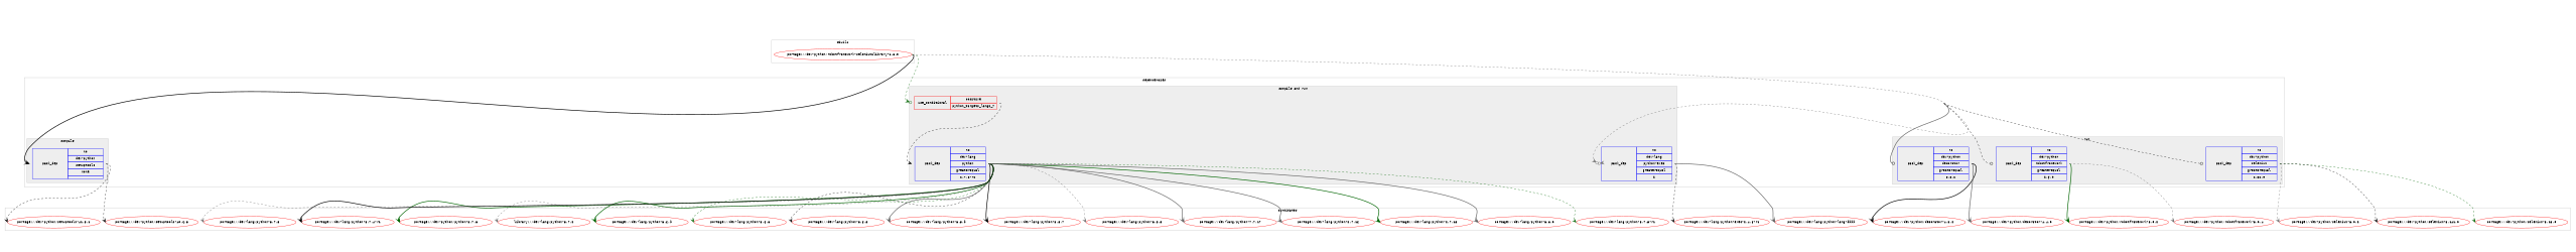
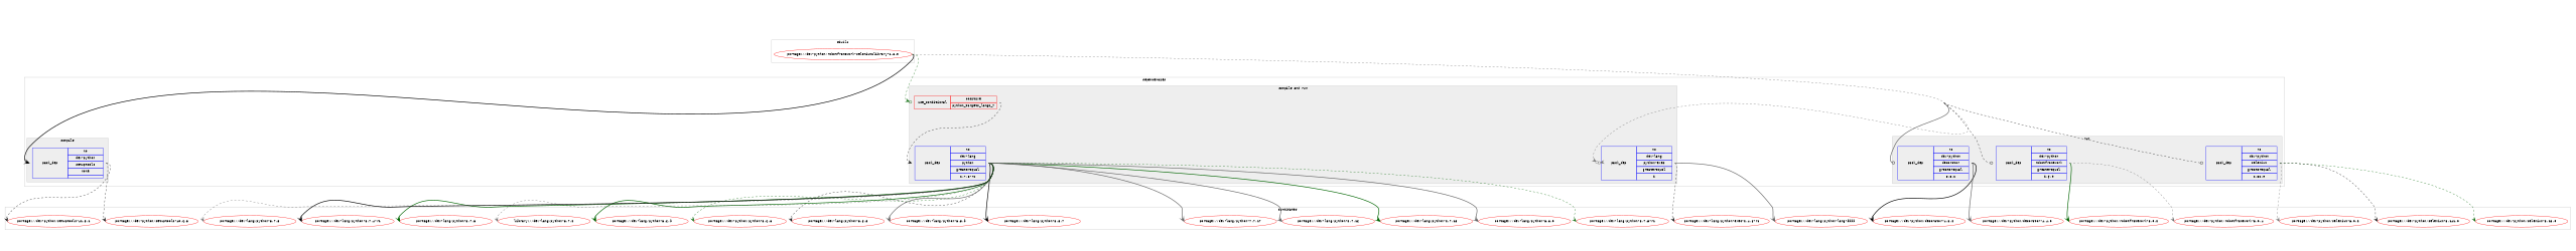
  digraph {
    compound=true
    concentrate=true
    fontname="DejaVu Sans Mono"
    fontsize=10
    newrank=true
    rankdir=TB
    ranksep=1.5
    node [color=red fontname="DejaVu Sans Mono" fontsize=10]
    edge [arrowhead=vee color=gray40 fontname="DejaVu Sans Mono" headport=w style=dashed tailport=e weight=100]
    n1 [label="portage://dev-python/robotframework-selenium2library-1.8.0" width=4]
    n2 [color=blue label=<<TABLE BORDER="0" CELLBORDER="1" CELLSPACING="0" CELLPADDING="4" WIDTH="220"><TR><TD ROWSPAN="6" CELLPADDING="30">pack_dep</TD></TR><TR><TD WIDTH="110">no</TD></TR><TR><TD>dev-python</TD></TR><TR><TD>setuptools</TD></TR><TR><TD>none</TD></TR><TR><TD></TD></TR></TABLE>> shape=none]
    n3 [color=blue label=<<TABLE BORDER="0" CELLBORDER="1" CELLSPACING="0" CELLPADDING="4" WIDTH="220"><TR><TD ROWSPAN="6" CELLPADDING="30">pack_dep</TD></TR><TR><TD WIDTH="110">no</TD></TR><TR><TD>dev-lang</TD></TR><TR><TD>python</TD></TR><TR><TD>greaterequal</TD></TR><TR><TD>2.7.5-r2</TD></TR></TABLE>> shape=none]
    n4 [label=<<TABLE BORDER="0" CELLBORDER="1" CELLSPACING="0" CELLPADDING="4"><TR><TD ROWSPAN="3" CELLPADDING="10">use_conditional</TD></TR><TR><TD>positive</TD></TR><TR><TD>python_targets_lang2_7</TD></TR></TABLE>> shape=none]
    n5 [color=blue label=<<TABLE BORDER="0" CELLBORDER="1" CELLSPACING="0" CELLPADDING="4" WIDTH="220"><TR><TD ROWSPAN="6" CELLPADDING="30">pack_dep</TD></TR><TR><TD WIDTH="110">no</TD></TR><TR><TD>dev-lang</TD></TR><TR><TD>python-exec</TD></TR><TR><TD>greaterequal</TD></TR><TR><TD>2</TD></TR></TABLE>> shape=none]
    n6 [color=blue label=<<TABLE BORDER="0" CELLBORDER="1" CELLSPACING="0" CELLPADDING="4" WIDTH="220"><TR><TD ROWSPAN="6" CELLPADDING="30">pack_dep</TD></TR><TR><TD WIDTH="110">no</TD></TR><TR><TD>dev-python</TD></TR><TR><TD>decorator</TD></TR><TR><TD>greaterequal</TD></TR><TR><TD>3.3.2</TD></TR></TABLE>> shape=none]
    n7 [color=blue label=<<TABLE BORDER="0" CELLBORDER="1" CELLSPACING="0" CELLPADDING="4" WIDTH="220"><TR><TD ROWSPAN="6" CELLPADDING="30">pack_dep</TD></TR><TR><TD WIDTH="110">no</TD></TR><TR><TD>dev-python</TD></TR><TR><TD>robotframework</TD></TR><TR><TD>greaterequal</TD></TR><TR><TD>2.6.0</TD></TR></TABLE>> shape=none]
    n8 [color=blue label=<<TABLE BORDER="0" CELLBORDER="1" CELLSPACING="0" CELLPADDING="4" WIDTH="220"><TR><TD ROWSPAN="6" CELLPADDING="30">pack_dep</TD></TR><TR><TD WIDTH="110">no</TD></TR><TR><TD>dev-python</TD></TR><TR><TD>selenium</TD></TR><TR><TD>greaterequal</TD></TR><TR><TD>2.32.0</TD></TR></TABLE>> shape=none]
    n9 [label="portage://dev-python/setuptools-40.6.3" width=4]
    n10 [label="portage://dev-python/setuptools-41.5.1" width=4]
    n11 [label="portage://dev-lang/python-2.7.15" width=4]
    n12 [label="portage://dev-lang/python-2.7.16" width=4]
    n13 [label="portage://dev-lang/python-7.7.17" width=4]
-   n14 [label="portage://dev-lang/python-3.5.5" width=4]
    n15 [label="portage://dev-lang/python-3.5.7" width=4]
    n16 [label="portage://dev-lang/python-3.5.9" width=4]
    n17 [label="portage://dev-lang/python-3.6.5" width=4]
-   n18 [label="portage://dev-lang/python-3.6.8" width=4]
+   n18 [label="portage://dev-python/python-3.6.8" width=4]
    n19 [label="portage://dev-lang/python-3.6.9" width=4]
    n20 [label="library://dev-lang/python-3.7.2" width=4]
-   n21 [label="portage://dev-python/python-3.7.3" width=4]
+   n21 [label="portage://dev-lang/python-3.7.3" width=4]
    n22 [label="portage://dev-lang/python-3.7.4-r1" width=4]
    n23 [label="portage://dev-lang/python-3.7.5" width=4]
    n24 [label="portage://dev-lang/python-3.7.5-r1" width=4]
    n25 [label="portage://dev-lang/python-3.8.0" width=4]
    n26 [label="portage://dev-lang/python-exec-2.4.6-r1" width=4]
    n27 [label="portage://dev-lang/python-lang-9999" width=4]
    n28 [label="portage://dev-python/decorator-4.3.2" width=4]
    n29 [label="portage://dev-python/decorator-4.4.0" width=4]
    n30 [label="portage://dev-python/robotframework-3.0.2" width=4]
    n31 [label="portage://dev-python/robotframework-3.0.4" width=4]
    n32 [label="portage://dev-python/selenium-3.0.2" width=4]
    n33 [label="portage://dev-python/selenium-3.13.0" width=4]
    n34 [label="portage://dev-python/selenium-3.141.0" width=4]
    subgraph cluster_1 {
      color=gray
      label=<<i>ebuild</i>>
      rank=same
      n1
    }
    subgraph cluster_2 {
      color=gray
      label=<<i>dependencies</i>>
      subgraph cluster_3 {
        color=gray
        fillcolor="#eeeeee"
        label=<<i>compile</i>>
        style=filled
        subgraph sub_4 {
          color=gray
          fillcolor="#eeeeee"
          label=<<i>compile</i>>
          style=filled
          n2
        }
      }
      subgraph cluster_5 {
        color=gray
        fillcolor="#eeeeee"
        label=<<i>compile and run</i>>
        style=filled
        subgraph sub_6 {
          color=gray
          fillcolor="#eeeeee"
          label=<<i>compile and run</i>>
          style=filled
          n4
          subgraph sub_7 {
            color=gray
            fillcolor="#eeeeee"
            label=<<i>compile and run</i>>
            style=filled
            n3
          }
        }
        subgraph sub_8 {
          color=gray
          fillcolor="#eeeeee"
          label=<<i>compile and run</i>>
          style=filled
          n5
        }
      }
      subgraph cluster_9 {
        color=gray
        fillcolor="#eeeeee"
        label=<<i>run</i>>
        style=filled
        subgraph sub_10 {
          color=gray
          fillcolor="#eeeeee"
          label=<<i>run</i>>
          style=filled
          n6
        }
        subgraph sub_11 {
          color=gray
          fillcolor="#eeeeee"
          label=<<i>run</i>>
          style=filled
          n7
        }
        subgraph sub_12 {
          color=gray
          fillcolor="#eeeeee"
          label=<<i>run</i>>
          style=filled
          n8
        }
      }
    }
    subgraph cluster_13 {
      color=gray
      label=<<i>candidates</i>>
      rank=same
      subgraph sub_14 {
        color=black
        label=<<i>candidates</i>>
        nodesep=1
        rank=same
        n9
        n10
      }
      subgraph sub_15 {
        color=black
        label=<<i>candidates</i>>
        nodesep=1
        rank=same
        n11
        n12
        n13
-       n14
        n15
        n16
        n17
        n18
        n19
        n20
        n21
        n22
        n23
        n24
        n25
      }
      subgraph sub_16 {
        color=black
        label=<<i>candidates</i>>
        nodesep=1
        rank=same
        n26
        n27
      }
      subgraph sub_17 {
        color=black
        label=<<i>candidates</i>>
        nodesep=1
        rank=same
        n28
        n29
      }
      subgraph sub_18 {
        color=black
        label=<<i>candidates</i>>
        nodesep=1
        rank=same
        n30
        n31
      }
      subgraph sub_19 {
        color=black
        label=<<i>candidates</i>>
        nodesep=1
        rank=same
        n32
        n33
        n34
      }
    }
    n1 -> n2 [color=black style=bold weight=20]
    n1 -> n4 [arrowhead=odotvee color=darkgreen weight=20]
    n1 -> n5 [arrowhead=odotvee weight=20]
    n1 -> n6 [arrowhead=odot style=bold weight=20]
    n1 -> n7 [arrowhead=odot color=black weight=20]
    n1 -> n8 [arrowhead=odot color=black weight=20]
    n2 -> n9 [color=black]
    n2 -> n10 [color=black]
    n3 -> n11 [color=darkgreen style=bold]
    n3 -> n12 [style=bold]
    n3 -> n13 [style=bold]
-   n3 -> n14
    n3 -> n15 [color=black style=bold]
    n3 -> n16 [style=bold]
    n3 -> n17 [color=black]
    n3 -> n18 [color=darkgreen]
    n3 -> n19 [color=darkgreen style=bold]
    n3 -> n20
    n3 -> n21 [color=darkgreen style=bold]
    n3 -> n22 [color=black style=bold]
    n3 -> n23
    n3 -> n24 [color=darkgreen]
    n3 -> n25 [style=bold]
    n4 -> n3 [color=black weight=20]
    n5 -> n26 [color=black]
    n5 -> n27 [style=bold]
    n6 -> n28 [color=black style=bold]
    n6 -> n29 [style=bold]
    n7 -> n30 [color=darkgreen style=bold]
    n7 -> n31
    n8 -> n32
    n8 -> n33 [color=darkgreen]
    n8 -> n34 [color=black]
  }
